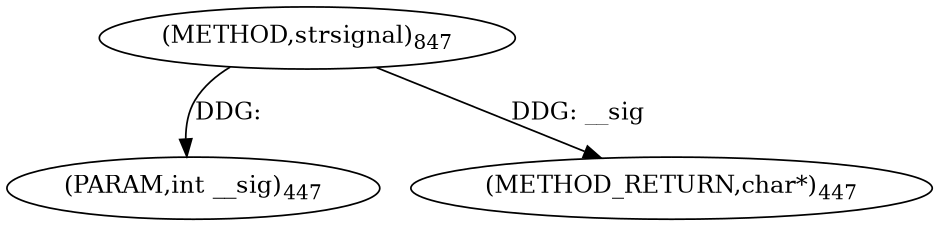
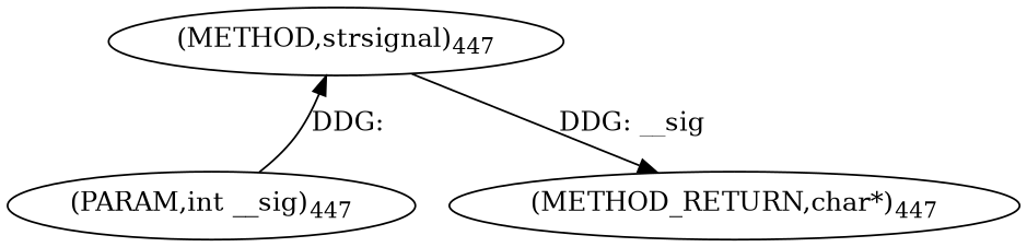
  digraph {
-   n1 [label=<(METHOD,strsignal)<SUB>847</SUB>>]
+   n1 [label=<(METHOD,strsignal)<SUB>447</SUB>>]
    n2 [label=<(PARAM,int __sig)<SUB>447</SUB>>]
    n3 [label=<(METHOD_RETURN,char*)<SUB>447</SUB>>]
-   n1 -> n2 [label="DDG: "]
+   n2 -> n1 [label="DDG: "]
    n1 -> n3 [label="DDG: __sig"]
  }
